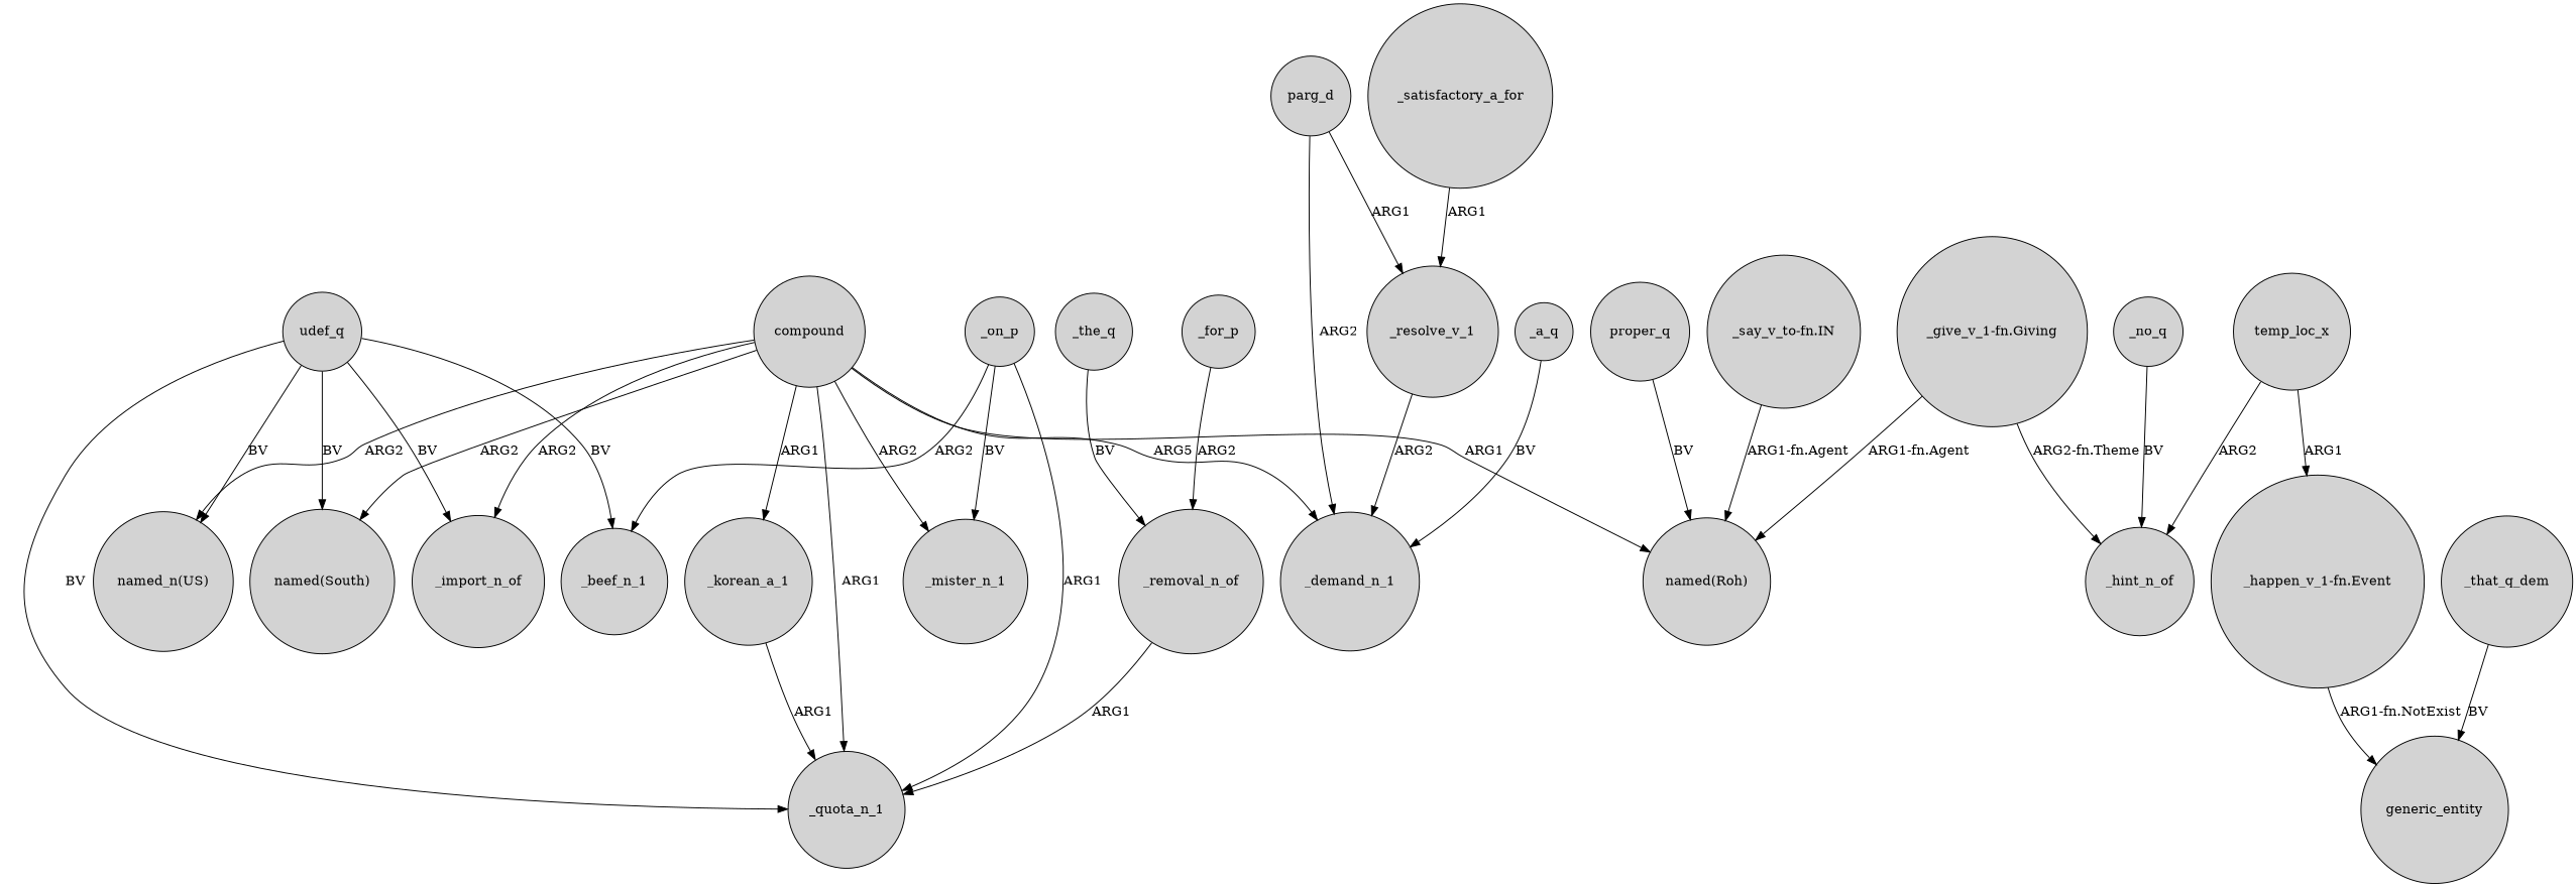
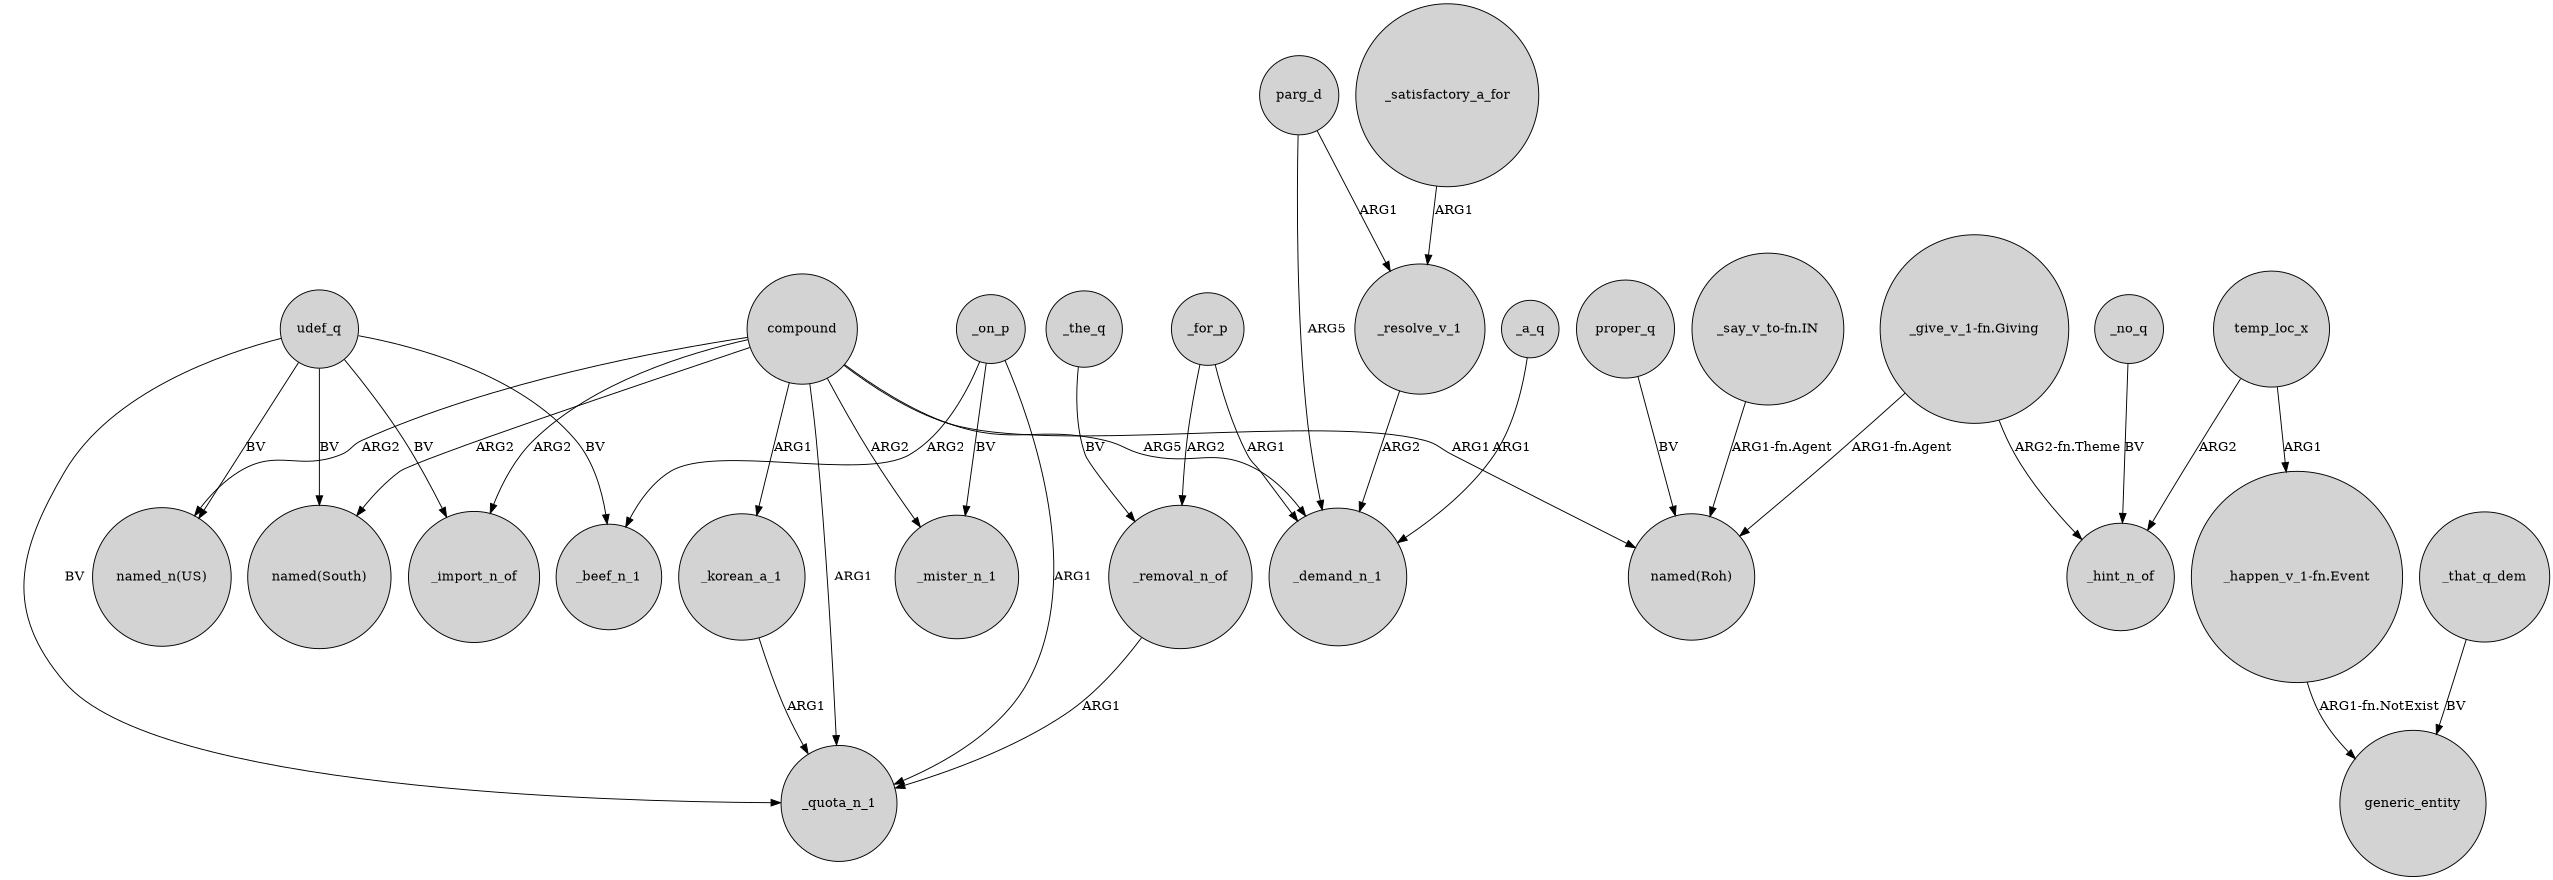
  digraph {
    node [shape=circle style=filled]
    compound
    "named(South)"
    "named_n(US)"
    "named(Roh)"
    _mister_n_1
    _import_n_of
    _demand_n_1
    _quota_n_1
    _korean_a_1
    udef_q
    _beef_n_1
    _that_q_dem
    generic_entity
    _on_p
    "_give_v_1-fn.Giving"
    _hint_n_of
    "_happen_v_1-fn.Event"
    temp_loc_x
    _for_p
    _removal_n_of
    _satisfactory_a_for
    _resolve_v_1
    _no_q
    _the_q
    parg_d
    proper_q
    "_say_v_to-fn.IN"
    _a_q
    compound -> "named(South)" [label=ARG2]
    compound -> "named_n(US)" [label=ARG2]
    compound -> "named(Roh)" [label=ARG1]
    compound -> _mister_n_1 [label=ARG2]
    compound -> _import_n_of [label=ARG2]
    compound -> _demand_n_1 [label=ARG5]
    compound -> _quota_n_1 [label=ARG1]
    compound -> _korean_a_1 [label=ARG1]
    _korean_a_1 -> _quota_n_1 [label=ARG1]
    udef_q -> "named(South)" [label=BV]
    udef_q -> "named_n(US)" [label=BV]
    udef_q -> _import_n_of [label=BV]
    udef_q -> _quota_n_1 [label=BV]
    udef_q -> _beef_n_1 [label=BV]
    _that_q_dem -> generic_entity [label=BV]
    _on_p -> _mister_n_1 [label=BV]
    _on_p -> _quota_n_1 [label=ARG1]
    _on_p -> _beef_n_1 [label=ARG2]
    "_give_v_1-fn.Giving" -> "named(Roh)" [label="ARG1-fn.Agent"]
    "_give_v_1-fn.Giving" -> _hint_n_of [label="ARG2-fn.Theme"]
    "_happen_v_1-fn.Event" -> generic_entity [label="ARG1-fn.NotExist"]
    temp_loc_x -> _hint_n_of [label=ARG2]
    temp_loc_x -> "_happen_v_1-fn.Event" [label=ARG1]
+   _for_p -> _demand_n_1 [label=ARG1]
    _for_p -> _removal_n_of [label=ARG2]
    _removal_n_of -> _quota_n_1 [label=ARG1]
    _satisfactory_a_for -> _resolve_v_1 [label=ARG1]
    _resolve_v_1 -> _demand_n_1 [label=ARG2]
    _no_q -> _hint_n_of [label=BV]
    _the_q -> _removal_n_of [label=BV]
-   parg_d -> _demand_n_1 [label=ARG2]
+   parg_d -> _demand_n_1 [label=ARG5]
    parg_d -> _resolve_v_1 [label=ARG1]
    proper_q -> "named(Roh)" [label=BV]
    "_say_v_to-fn.IN" -> "named(Roh)" [label="ARG1-fn.Agent"]
-   _a_q -> _demand_n_1 [label=BV]
+   _a_q -> _demand_n_1 [label=ARG1]
  }
